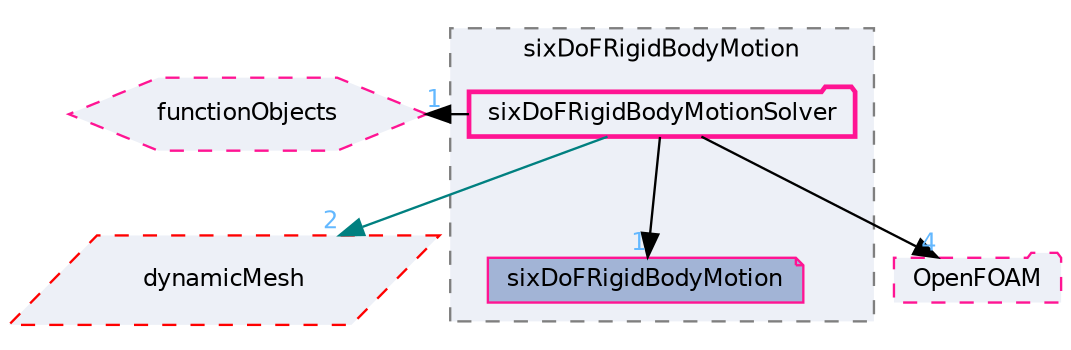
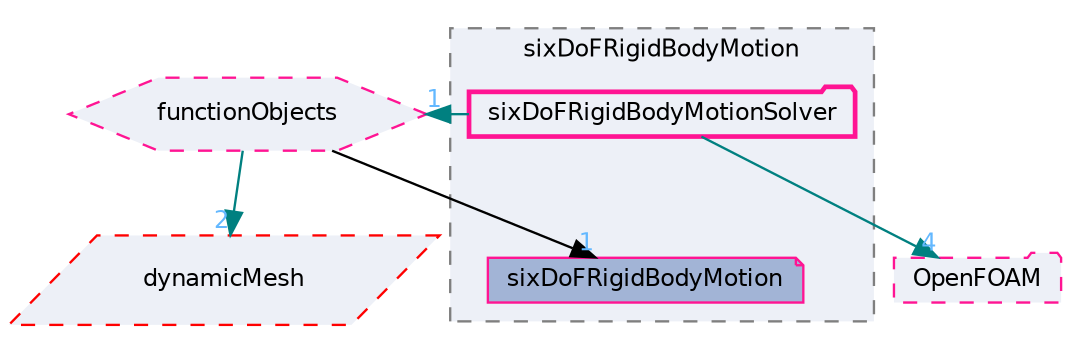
  digraph {
    compound=true
    node [color=deeppink fillcolor="#edf0f7" fontname=Helvetica fontsize=10 shape=folder style="filled,dashed"]
    edge [color=black fontcolor=steelblue1 fontname=Helvetica fontsize=10 headlabel=1 labeldistance=1.5 labelfontname=Helvetica labelfontsize=10]
    n1 [fillcolor="#a2b4d6" height=0.2 label=sixDoFRigidBodyMotion shape=note style=filled width=0.4]
    n2 [height=0.2 label=sixDoFRigidBodyMotionSolver style="filled,bold" width=0.4]
    n3 [color=red height=0.2 label=dynamicMesh shape=parallelogram width=0.4]
    n4 [height=0.2 label=OpenFOAM width=0.4]
    n5 [height=0.2 label=functionObjects shape=hexagon width=0.4]
    subgraph cluster_1 {
      bgcolor="#edf0f7"
      fontname=Helvetica
      fontsize=10
      label=sixDoFRigidBodyMotion
      pencolor=grey50
      style="filled,dashed"
      n1
      n2
    }
-   n2 -> n1
-   n2 -> n3 [color=teal headlabel=2]
-   n2 -> n4 [headlabel=4]
-   n2 -> n5
+   n5 -> n1
+   n5 -> n3 [color=teal headlabel=2]
+   n2 -> n4 [color=teal headlabel=4]
+   n2 -> n5 [color=teal]
  }
